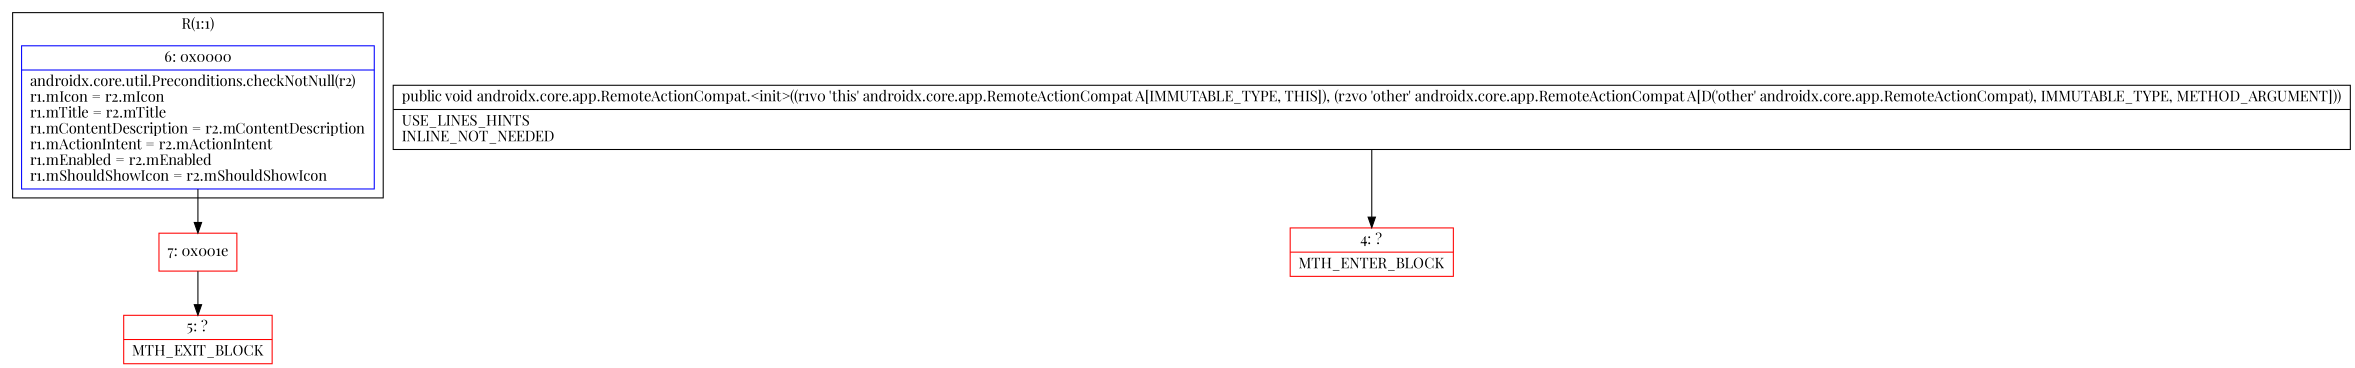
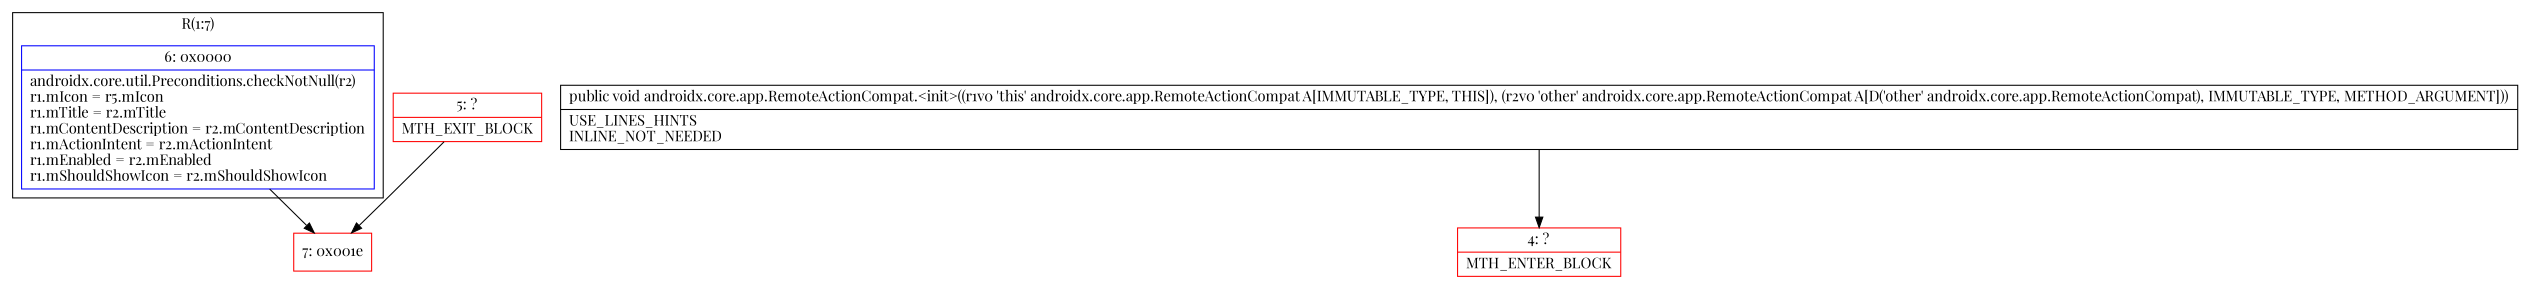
  digraph {
    fontname="Playfair Display"
    node [color=red fontname="Playfair Display" shape=record]
    edge [fontname="Playfair Display"]
-   n1 [color=blue label="{6\:\ 0x0000|androidx.core.util.Preconditions.checkNotNull(r2)\lr1.mIcon = r2.mIcon\lr1.mTitle = r2.mTitle\lr1.mContentDescription = r2.mContentDescription\lr1.mActionIntent = r2.mActionIntent\lr1.mEnabled = r2.mEnabled\lr1.mShouldShowIcon = r2.mShouldShowIcon\l}"]
+   n1 [color=blue label="{6\:\ 0x0000|androidx.core.util.Preconditions.checkNotNull(r2)\lr1.mIcon = r5.mIcon\lr1.mTitle = r2.mTitle\lr1.mContentDescription = r2.mContentDescription\lr1.mActionIntent = r2.mActionIntent\lr1.mEnabled = r2.mEnabled\lr1.mShouldShowIcon = r2.mShouldShowIcon\l}"]
    n2 [label="{7\:\ 0x001e}"]
    n3 [label="{5\:\ ?|MTH_EXIT_BLOCK\l}"]
    n4 [label="{4\:\ ?|MTH_ENTER_BLOCK\l}"]
    n5 [label="{public void androidx.core.app.RemoteActionCompat.\<init\>((r1v0 'this' androidx.core.app.RemoteActionCompat A[IMMUTABLE_TYPE, THIS]), (r2v0 'other' androidx.core.app.RemoteActionCompat A[D('other' androidx.core.app.RemoteActionCompat), IMMUTABLE_TYPE, METHOD_ARGUMENT]))  | USE_LINES_HINTS\lINLINE_NOT_NEEDED\l}" color=""]
    subgraph cluster_1 {
-     label="R(1:1)"
+     label="R(1:7)"
      n1
    }
    n1 -> n2
-   n2 -> n3
+   n3 -> n2
    n5 -> n4
  }
